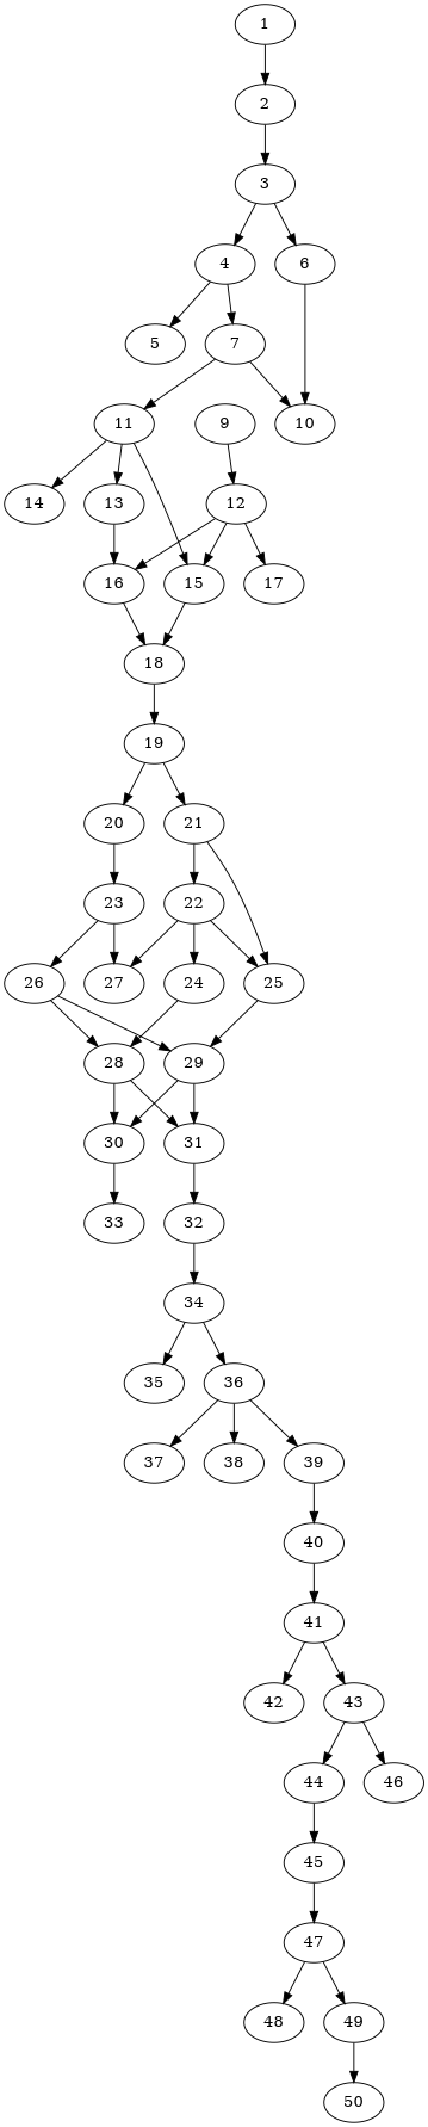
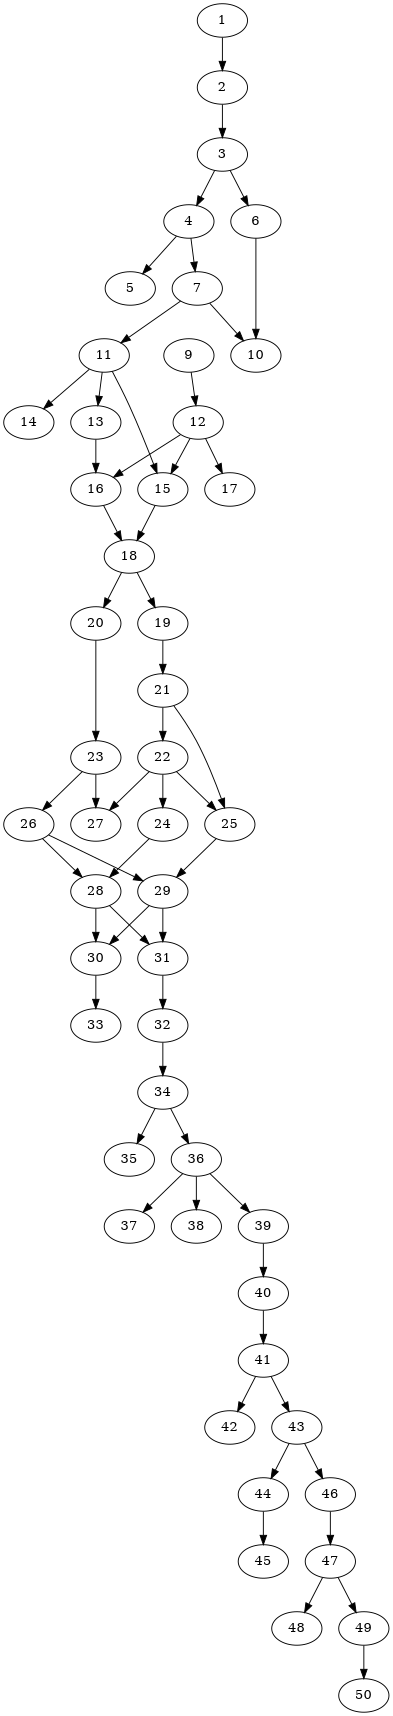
  digraph {
    node [alpha=0.12]
    1
    2
    3 [alpha=0.06]
    4
    6 [alpha=0.17]
    5 [alpha=0.03]
    7 [alpha=0.05]
    10 [alpha=0.06]
    11 [alpha=0.03]
    13 [alpha=0.04]
    14 [alpha=0.03]
    15 [alpha=0.18]
    12 [alpha=0.02]
    9
    16 [alpha=0.02]
    18 [alpha=0.13]
    17 [alpha=0.04]
    19 [alpha=0.03]
    20
    21 [alpha=0.10]
    23 [alpha=0.06]
    22 [alpha=0.07]
    25 [alpha=0.20]
    27 [alpha=0.01]
    26 [alpha=0.16]
    24 [alpha=0.14]
    29 [alpha=0.20]
    28 [alpha=0.08]
    30 [alpha=0.03]
    31 [alpha=0.05]
    33 [alpha=0.14]
    32 [alpha=0.10]
    34 [alpha=0.17]
    35 [alpha=0.08]
    36 [alpha=0.19]
    37 [alpha=0.17]
    38 [alpha=0.01]
    39 [alpha=0.04]
    40
    41 [alpha=0.13]
    42 [alpha=0.05]
    43 [alpha=0.03]
    44 [alpha=0.15]
    46 [alpha=0.15]
    45 [alpha=0.07]
    47 [alpha=0.08]
    48 [alpha=0.08]
    49 [alpha=0.10]
    50 [alpha=0.08]
    1 -> 2
    2 -> 3
    3 -> 4
    3 -> 6
    4 -> 5
    4 -> 7
    6 -> 10
    7 -> 10
    7 -> 11
    11 -> 13
    11 -> 14
    11 -> 15
    13 -> 16
    15 -> 18
    12 -> 15
    12 -> 16
    12 -> 17
    9 -> 12
    16 -> 18
    18 -> 19
-   19 -> 20
+   18 -> 20
    19 -> 21
    20 -> 23
    21 -> 22
    21 -> 25
    23 -> 27
    23 -> 26
    22 -> 25
    22 -> 27
    22 -> 24
    25 -> 29
    26 -> 29
    26 -> 28
    24 -> 28
    29 -> 30
    29 -> 31
    28 -> 30
    28 -> 31
    30 -> 33
    31 -> 32
    32 -> 34
    34 -> 35
    34 -> 36
    36 -> 37
    36 -> 38
    36 -> 39
    39 -> 40
    40 -> 41
    41 -> 42
    41 -> 43
    43 -> 44
    43 -> 46
    44 -> 45
-   45 -> 47
+   46 -> 47
    47 -> 48
    47 -> 49
    49 -> 50
  }
